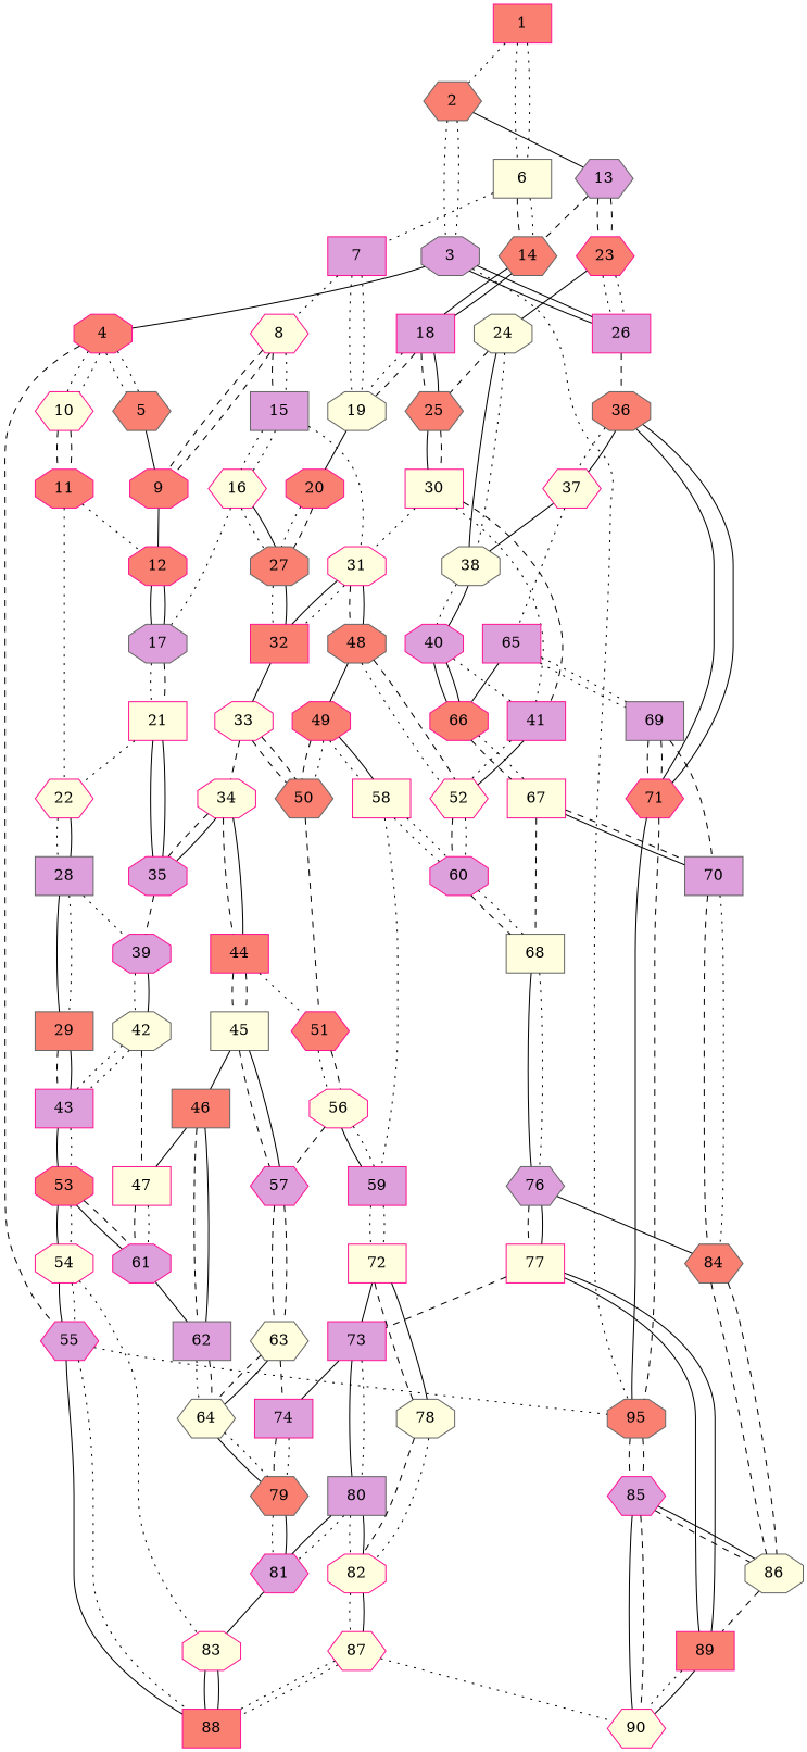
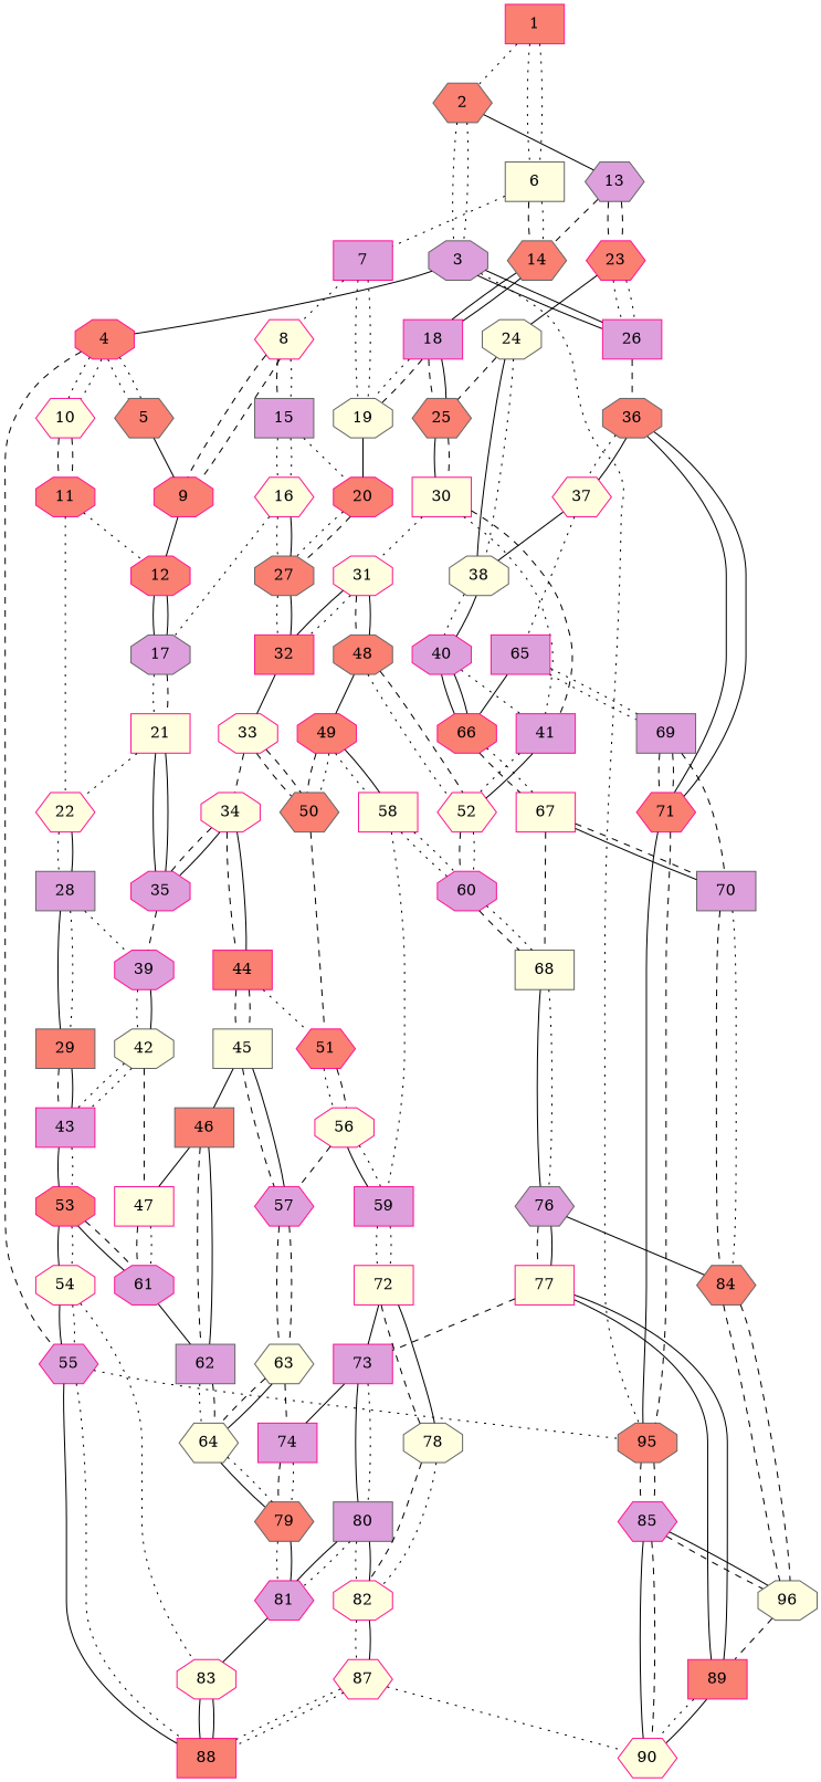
  graph {
    node [color=deeppink fillcolor=lightyellow shape=box style=filled]
    edge [style=dotted]
    1 [fillcolor=salmon]
    2 [color=gray40 fillcolor=salmon shape=hexagon]
    6 [color=gray40]
    3 [color=gray40 fillcolor=plum shape=octagon]
    13 [color=gray40 fillcolor=plum shape=hexagon]
    7 [fillcolor=plum]
    14 [color=gray40 fillcolor=salmon shape=hexagon]
    4 [fillcolor=salmon shape=octagon]
    26 [fillcolor=plum]
    n10 [color=gray40 fillcolor=salmon label=95 shape=octagon]
    23 [fillcolor=salmon shape=hexagon]
    5 [color=gray40 fillcolor=salmon shape=hexagon]
    10 [shape=hexagon]
    55 [fillcolor=plum shape=hexagon]
    36 [color=gray40 fillcolor=salmon shape=octagon]
    85 [fillcolor=plum shape=hexagon]
    9 [fillcolor=salmon shape=octagon]
    11 [fillcolor=salmon shape=octagon]
    88 [fillcolor=salmon]
    12 [fillcolor=salmon shape=octagon]
    8 [shape=hexagon]
    19 [color=gray40 shape=octagon]
    18 [fillcolor=plum]
    15 [color=gray40 fillcolor=plum]
    20 [fillcolor=salmon shape=octagon]
    16 [shape=hexagon]
    17 [color=gray40 fillcolor=plum shape=octagon]
    22 [shape=hexagon]
    29 [color=gray40 fillcolor=salmon]
    43 [fillcolor=plum]
    28 [color=gray40 fillcolor=plum]
    21
    24 [color=gray40 shape=octagon]
    25 [color=gray40 fillcolor=salmon shape=hexagon]
    27 [color=gray40 fillcolor=salmon shape=octagon]
    32 [fillcolor=salmon]
    35 [fillcolor=plum shape=octagon]
    30
    39 [fillcolor=plum shape=octagon]
    38 [color=gray40 shape=octagon]
    40 [fillcolor=plum shape=octagon]
    31 [shape=octagon]
    41 [fillcolor=plum]
    37 [shape=hexagon]
    71 [fillcolor=salmon shape=hexagon]
    33 [shape=octagon]
    42 [color=gray40 shape=octagon]
    53 [fillcolor=salmon shape=octagon]
    48 [color=gray40 fillcolor=salmon shape=octagon]
    52 [shape=hexagon]
    49 [fillcolor=salmon shape=octagon]
    34 [shape=octagon]
    50 [color=gray40 fillcolor=salmon shape=hexagon]
    44 [fillcolor=salmon]
    51 [fillcolor=salmon shape=hexagon]
    45 [color=gray40]
    65 [fillcolor=plum]
    66 [fillcolor=salmon shape=octagon]
    69 [color=gray40 fillcolor=plum]
    47
    67
    60 [fillcolor=plum shape=octagon]
    61 [fillcolor=plum shape=octagon]
    54 [shape=octagon]
    46 [color=gray40 fillcolor=salmon]
    57 [fillcolor=plum shape=hexagon]
    56 [shape=octagon]
    62 [color=gray40 fillcolor=plum]
    63 [color=gray40 shape=hexagon]
    64 [color=gray40 shape=hexagon]
    58
    59 [fillcolor=plum]
    68 [color=gray40]
    83 [shape=octagon]
    72
    74 [fillcolor=plum]
    73 [fillcolor=plum]
    78 [color=gray40 shape=octagon]
    76 [color=gray40 fillcolor=plum shape=hexagon]
    79 [color=gray40 fillcolor=salmon shape=hexagon]
    81 [fillcolor=plum shape=hexagon]
    70 [color=gray40 fillcolor=plum]
    84 [color=gray40 fillcolor=salmon shape=hexagon]
    77
-   86 [color=gray40 shape=octagon]
+   86 [color=gray40 shape=octagon label=96]
    80 [color=gray40 fillcolor=plum]
    82 [shape=octagon]
    90 [shape=hexagon]
    89 [fillcolor=salmon]
    87 [shape=hexagon]
    1 -- 2
    1 -- 6
    1 -- 6
    2 -- 3
    2 -- 3
    2 -- 13 [style=solid]
    6 -- 7
    6 -- 14 [style=dashed]
    6 -- 14
    3 -- 4 [style=solid]
    3 -- 26 [style=solid]
    3 -- 26 [style=solid]
    3 -- n10
    13 -- 14 [style=dashed]
    13 -- 23 [style=dashed]
    13 -- 23 [style=dashed]
    7 -- 8
    7 -- 19
    7 -- 19
    14 -- 18 [style=solid]
    14 -- 18 [style=solid]
    4 -- 5
    4 -- 5
    4 -- 10
    4 -- 10
    4 -- 55 [style=dashed]
    26 -- 36 [style=dashed]
    n10 -- 85 [style=dashed]
    n10 -- 85 [style=dashed]
    23 -- 26
    23 -- 26
    23 -- 24 [style=solid]
    5 -- 9 [style=solid]
    10 -- 11 [style=dashed]
    10 -- 11 [style=dashed]
    55 -- n10
    55 -- 88 [style=solid]
    55 -- 88
    36 -- 37
    36 -- 37 [style=solid]
    36 -- 71 [style=solid]
    36 -- 71 [style=solid]
    85 -- 86 [style=dashed]
    85 -- 86 [style=solid]
    85 -- 90 [style=solid]
    85 -- 90 [style=dashed]
    9 -- 12 [style=solid]
    11 -- 12
    11 -- 22
    12 -- 17 [style=solid]
    12 -- 17 [style=solid]
    8 -- 9 [style=dashed]
    8 -- 9 [style=dashed]
    8 -- 15 [style=dashed]
    8 -- 15
    19 -- 20 [style=solid]
    18 -- 19
    18 -- 19 [style=dashed]
    18 -- 25 [style=dashed]
    18 -- 25 [style=solid]
-   15 -- 31
+   15 -- 20
    15 -- 16
    15 -- 16
    20 -- 27
    20 -- 27 [style=dashed]
    16 -- 17
    16 -- 27
    16 -- 27 [style=solid]
    17 -- 21
    17 -- 21 [style=dashed]
    22 -- 28
    22 -- 28 [style=solid]
    29 -- 43 [style=dashed]
    29 -- 43 [style=solid]
    43 -- 53 [style=solid]
    43 -- 53
    28 -- 29 [style=solid]
    28 -- 29
    28 -- 39
    21 -- 22
    21 -- 35 [style=solid]
    21 -- 35 [style=solid]
    24 -- 25 [style=dashed]
    24 -- 38 [style=solid]
    24 -- 38
    25 -- 30 [style=solid]
    25 -- 30 [style=dashed]
    27 -- 32
    27 -- 32 [style=solid]
    32 -- 33 [style=solid]
    35 -- 39 [style=dashed]
    30 -- 31
    30 -- 41
    30 -- 41 [style=dashed]
    39 -- 42
    39 -- 42 [style=solid]
    38 -- 40
    38 -- 40 [style=solid]
    40 -- 41
    40 -- 66 [style=solid]
    40 -- 66 [style=solid]
    31 -- 32 [style=solid]
    31 -- 32
    31 -- 48 [style=dashed]
    31 -- 48 [style=solid]
    41 -- 52
    41 -- 52 [style=solid]
    37 -- 38 [style=solid]
    37 -- 65
    71 -- n10 [style=solid]
    71 -- n10 [style=dashed]
    33 -- 34 [style=dashed]
    33 -- 50 [style=dashed]
    33 -- 50 [style=dashed]
    42 -- 43
    42 -- 43
    42 -- 47 [style=dashed]
    53 -- 61 [style=solid]
    53 -- 61 [style=dashed]
    53 -- 54 [style=solid]
    53 -- 54
    48 -- 52
    48 -- 52 [style=dashed]
    48 -- 49 [style=solid]
    52 -- 60 [style=dashed]
    52 -- 60
    49 -- 50 [style=dashed]
    49 -- 50
    49 -- 58
    49 -- 58 [style=solid]
    34 -- 35 [style=dashed]
    34 -- 35 [style=solid]
    34 -- 44 [style=dashed]
    34 -- 44 [style=solid]
    50 -- 51 [style=dashed]
    44 -- 51
    44 -- 45 [style=dashed]
    44 -- 45 [style=dashed]
    51 -- 56
    51 -- 56 [style=dashed]
    45 -- 46 [style=solid]
    45 -- 57 [style=dashed]
    45 -- 57 [style=solid]
    65 -- 66 [style=solid]
    65 -- 69
    65 -- 69
    66 -- 67 [style=dashed]
    66 -- 67
    69 -- 71 [style=dashed]
    69 -- 71 [style=dashed]
    69 -- 70 [style=dashed]
    47 -- 61 [style=dashed]
    47 -- 61
    67 -- 68 [style=dashed]
    67 -- 70 [style=solid]
    67 -- 70 [style=dashed]
    60 -- 68 [style=dashed]
    60 -- 68
    61 -- 62 [style=solid]
    54 -- 55 [style=solid]
    54 -- 55
    54 -- 83
    46 -- 47 [style=solid]
    46 -- 62 [style=dashed]
    46 -- 62 [style=solid]
    57 -- 63 [style=dashed]
    57 -- 63 [style=dashed]
    56 -- 57 [style=dashed]
    56 -- 59 [style=solid]
    56 -- 59
    62 -- 64
    62 -- 64 [style=dashed]
    63 -- 64 [style=dashed]
    63 -- 64 [style=solid]
    63 -- 74 [style=dashed]
    64 -- 79 [style=solid]
    64 -- 79
    58 -- 60
    58 -- 60
    58 -- 59
    59 -- 72
    59 -- 72
    68 -- 76 [style=solid]
    68 -- 76
    83 -- 88 [style=solid]
    83 -- 88 [style=solid]
    72 -- 73 [style=solid]
    72 -- 78 [style=dashed]
    72 -- 78 [style=solid]
    74 -- 79 [style=dashed]
    74 -- 79
    73 -- 74 [style=solid]
    73 -- 80 [style=solid]
    73 -- 80
    78 -- 82 [style=dashed]
    78 -- 82
    76 -- 84 [style=solid]
    76 -- 77 [style=dashed]
    76 -- 77 [style=solid]
    79 -- 81
    79 -- 81 [style=solid]
    81 -- 83 [style=solid]
    70 -- 84 [style=dashed]
    70 -- 84
    84 -- 86 [style=dashed]
    84 -- 86 [style=dashed]
    77 -- 73 [style=dashed]
    77 -- 89 [style=solid]
    77 -- 89 [style=solid]
    86 -- 89 [style=dashed]
    80 -- 81 [style=solid]
    80 -- 81
    80 -- 82
    80 -- 82 [style=solid]
    82 -- 87
    82 -- 87 [style=solid]
    89 -- 90
    89 -- 90 [style=solid]
    87 -- 88
    87 -- 88
    87 -- 90
  }
